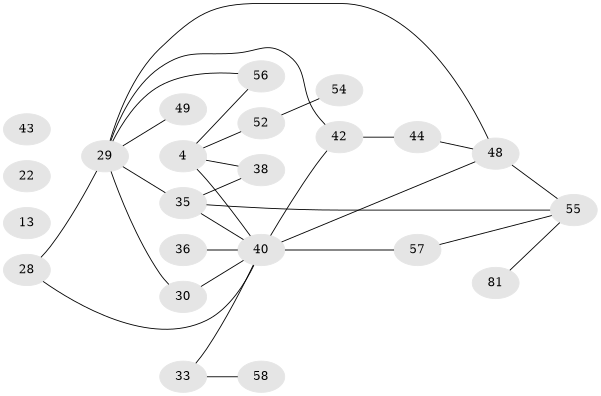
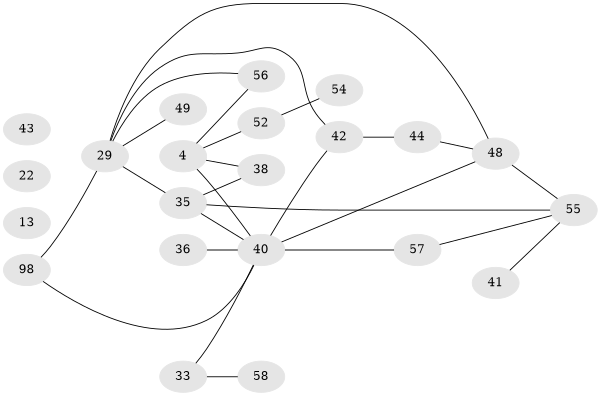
  graph {
    rankdir=LR
    node [color=gray90 style=filled]
    29 [super="+6+27"]
-   30 [super="+23"]
    35 [super="+34"]
    42 [super="+39"]
    48 [super="+19+47"]
    49 [super="+31+46"]
    56
    38 [super="+25"]
    4
    40 [super="+17+37"]
    52 [super="+51"]
    57
    54 [super="+53"]
    13
    22
-   28
+   28 [label=98]
    55 [super="+50+14"]
    44 [super="+11+21"]
    33 [super="+26"]
    58
    36 [super="+24"]
-   41 [label=81]
+   41
    43
-   29 -- 30
    29 -- 35 [weight=2]
    29 -- 42
    29 -- 48
    29 -- 49
    29 -- 56
-   30 -- 40
    35 -- 38
    35 -- 40 [weight=5]
    35 -- 55 [weight=3]
    42 -- 44
    48 -- 55
    4 -- 56 [weight=2]
    4 -- 38
    4 -- 40
    4 -- 52 [weight=2]
    40 -- 42 [weight=2]
    40 -- 48
    40 -- 57
    52 -- 54
    57 -- 55
    28 -- 29
    28 -- 40
    44 -- 48
    33 -- 40 [weight=2]
    33 -- 58 [weight=2]
    36 -- 40
    41 -- 55
  }
